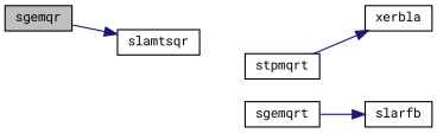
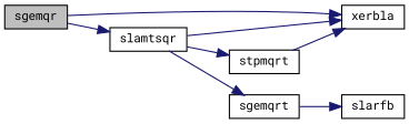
  digraph {
    fontname="Roboto Mono"
    rankdir=LR
    node [color=black fillcolor=white fontname="Roboto Mono" fontsize=10 shape=record style=filled]
    edge [color=midnightblue fontname="Roboto Mono" fontsize=10 labelfontname=Helvetica labelfontsize=10 style=solid]
    n1 [fillcolor=grey75 fontcolor=black height=0.2 label=sgemqr width=0.4]
    n2 [height=0.2 label=xerbla width=0.4]
    n3 [height=0.2 label=slamtsqr width=0.4]
    n4 [height=0.2 label=sgemqrt width=0.4]
    n5 [height=0.2 label=slarfb width=0.4]
    n6 [height=0.2 label=stpmqrt width=0.4]
+   n1 -> n2
    n1 -> n3
+   n3 -> n2
+   n3 -> n4
+   n3 -> n6
    n4 -> n5
    n6 -> n2
  }
